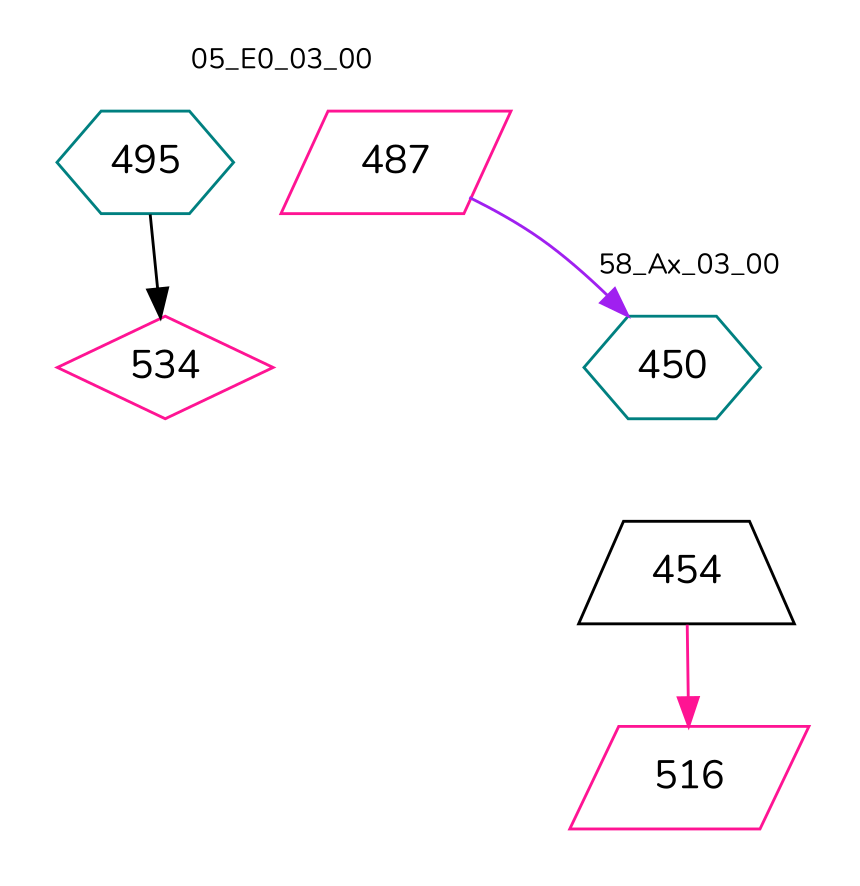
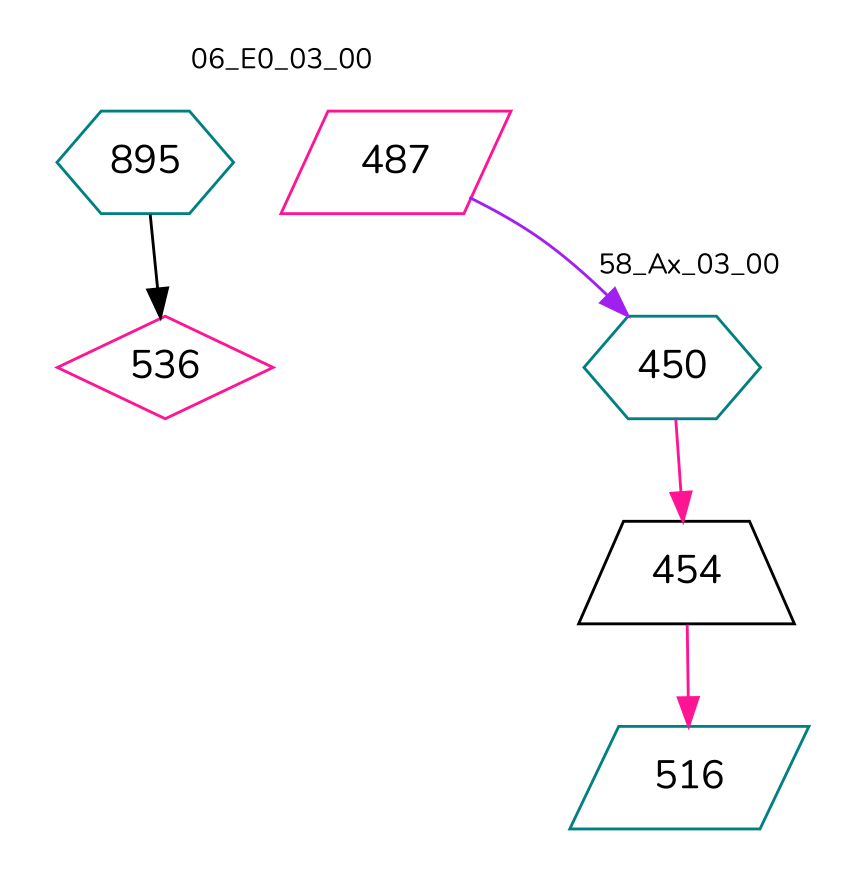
  digraph {
    fontname=Nunito
    node [color=teal fontname=Nunito shape=hexagon]
    edge [color=deeppink fontname=Nunito style=solid]
    n1 [label=450]
    n2 [color=black label=454 shape=trapezium]
-   n3 [color=deeppink label=516 shape=parallelogram]
+   n3 [label=516 shape=parallelogram]
    n4 [color=deeppink label=487 shape=parallelogram]
-   n5 [label=495]
-   n6 [color=deeppink label=534 shape=diamond]
+   n5 [label=895]
+   n6 [color=deeppink label=536 shape=diamond]
    subgraph cluster_1 {
      color=white
      fontsize=10
      label="58_Ax_03_00"
      n1
      n2
      n3
    }
    subgraph cluster_2 {
      color=white
      fontsize=10
-     label="05_E0_03_00"
+     label="06_E0_03_00"
      n4
      n5
      n6
    }
+   n1 -> n2
    n2 -> n3
    n4 -> n1 [color=purple]
    n5 -> n6 [color=black]
  }
